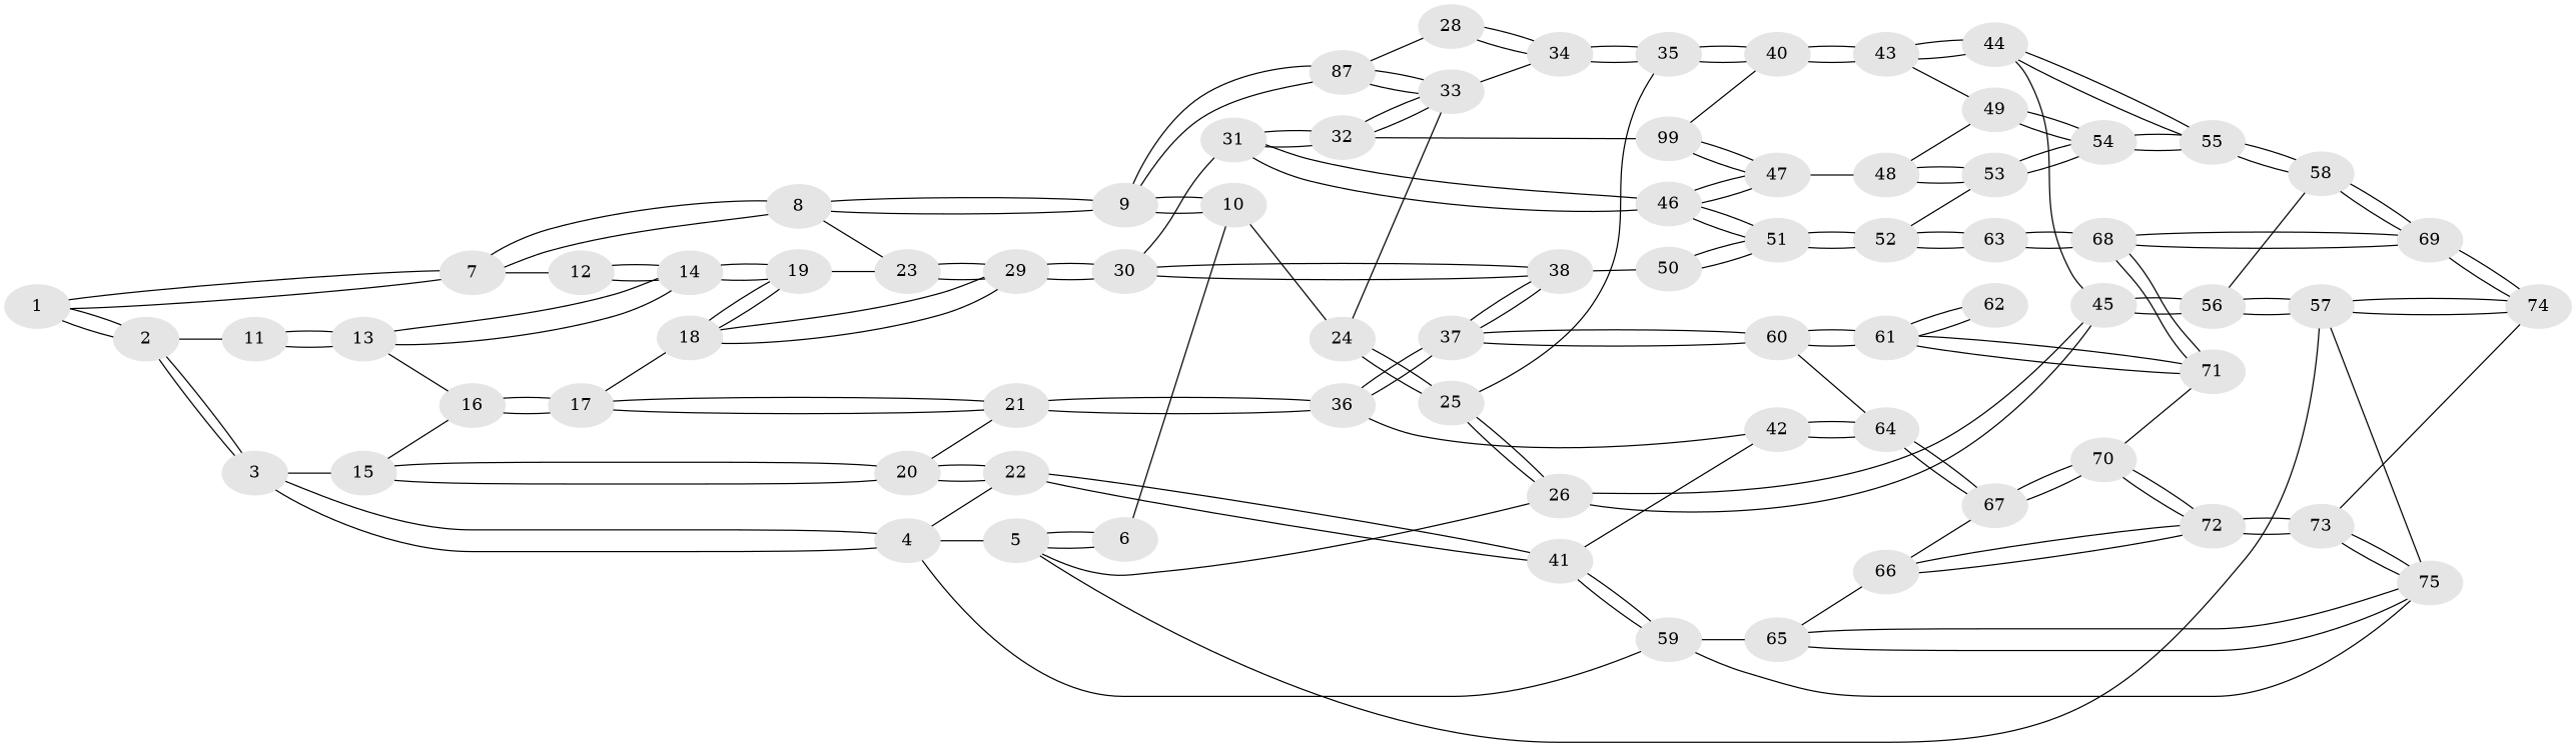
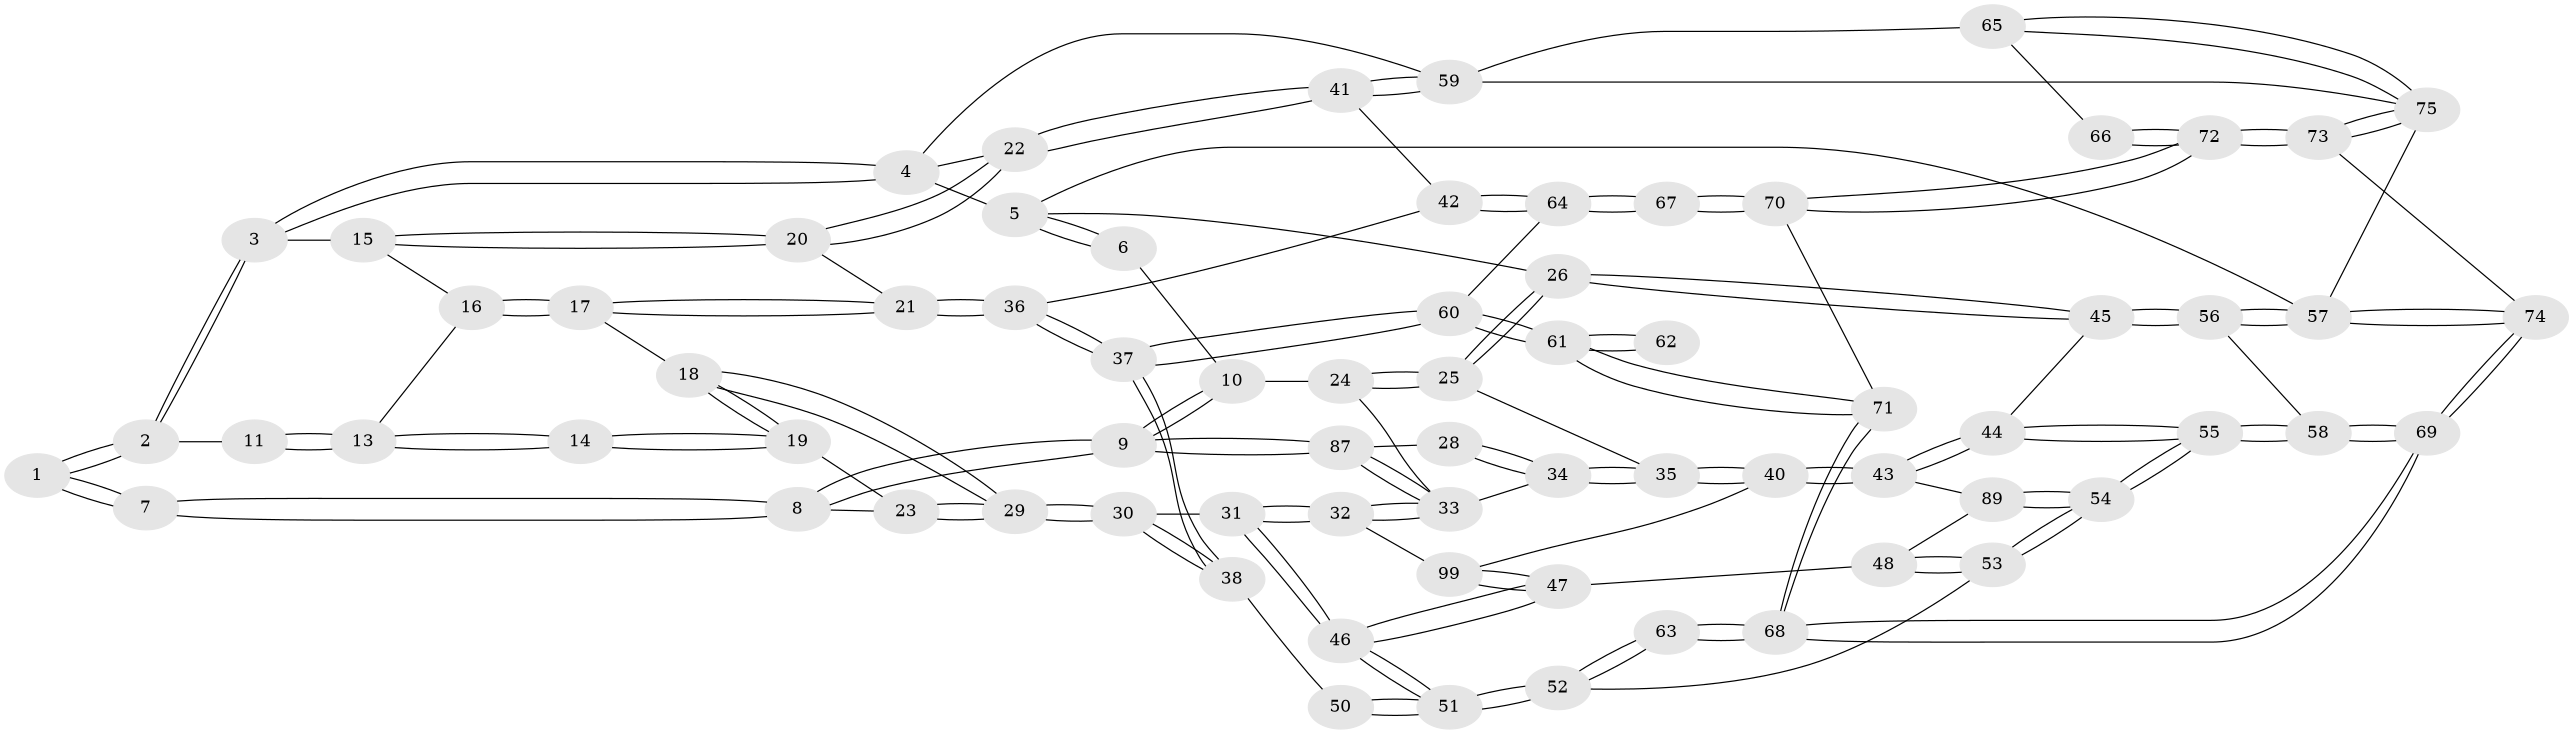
  graph {
    rankdir=LR
    node [color=gray90 style=filled]
    1
    2
    7
    3
    11
    8
-   12
    4
    15
    13
    5
    22
    59
    16
    20
    6
    26
    57
    41
    75
    65
    10
    45
    74
    24
    9
    23
    14
    n29 [label=87]
    29
    28
    33
    25
    19
    17
    21
    18
    36
    30
    37
    42
    35
    34
    40
    56
    31
    38
    32
    46
    50
    n51 [label=99]
    47
    51
    43
    60
    64
    61
    48
    44
-   49
+   49 [label=89]
    67
    55
    54
    58
    52
    53
    63
    68
    69
    66
    62
    71
    70
    72
    73
    1 -- 2
    1 -- 2
    1 -- 7
    1 -- 7
    2 -- 3
    2 -- 3
    2 -- 11
    7 -- 8
    7 -- 8
-   7 -- 12
    3 -- 4
    3 -- 4
    3 -- 15
    11 -- 13
    11 -- 13
    8 -- 9
    8 -- 9
    8 -- 23
-   12 -- 14
-   12 -- 14
    4 -- 5
    4 -- 22
    4 -- 59
    15 -- 16
    15 -- 20
    15 -- 20
    13 -- 16
    13 -- 14
    13 -- 14
    5 -- 6
    5 -- 6
    5 -- 26
    5 -- 57
    22 -- 41
    22 -- 41
    59 -- 75
    59 -- 65
    16 -- 17
    16 -- 17
    20 -- 22
    20 -- 22
    20 -- 21
    6 -- 10
    26 -- 45
    26 -- 45
    57 -- 75
    57 -- 74
    57 -- 74
    41 -- 59
    41 -- 59
    41 -- 42
    65 -- 75
    65 -- 75
    65 -- 66
    10 -- 24
    45 -- 56
    45 -- 56
    24 -- 33
    24 -- 25
    24 -- 25
    9 -- 10
    9 -- 10
    9 -- n29
    9 -- n29
    23 -- 29
    23 -- 29
    14 -- 19
    14 -- 19
    n29 -- 28
    n29 -- 33
    n29 -- 33
    29 -- 30
    29 -- 30
    28 -- 34
    28 -- 34
    33 -- 34
    25 -- 26
    25 -- 26
    25 -- 35
    19 -- 23
    17 -- 21
    17 -- 21
    17 -- 18
    21 -- 36
    21 -- 36
    18 -- 29
    18 -- 29
    18 -- 19
    18 -- 19
    36 -- 37
    36 -- 37
    36 -- 42
    30 -- 31
    30 -- 38
    30 -- 38
    37 -- 38
    37 -- 38
    37 -- 60
    37 -- 60
    42 -- 64
    42 -- 64
    35 -- 40
    35 -- 40
    34 -- 35
    34 -- 35
    40 -- 43
    40 -- 43
    56 -- 57
    56 -- 57
    56 -- 58
    31 -- 32
    31 -- 32
    31 -- 46
    31 -- 46
    38 -- 50
    32 -- 33
    32 -- 33
    32 -- n51
    46 -- 47
    46 -- 47
    46 -- 51
    46 -- 51
    50 -- 51
    50 -- 51
    n51 -- 40
    n51 -- 47
    n51 -- 47
    47 -- 48
    51 -- 52
    51 -- 52
    43 -- 44
    43 -- 44
    43 -- 49
    60 -- 64
    60 -- 61
    60 -- 61
    64 -- 67
    64 -- 67
    61 -- 62
    61 -- 62
    61 -- 71
    61 -- 71
    48 -- 49
    48 -- 53
    48 -- 53
    44 -- 45
    44 -- 55
    44 -- 55
    49 -- 54
    49 -- 54
    67 -- 70
    67 -- 70
    55 -- 58
    55 -- 58
    54 -- 55
    54 -- 55
    58 -- 69
    58 -- 69
    52 -- 53
    52 -- 63
    52 -- 63
    53 -- 54
    53 -- 54
    63 -- 68
    63 -- 68
    68 -- 69
    68 -- 69
    68 -- 71
    68 -- 71
    69 -- 74
    69 -- 74
-   66 -- 67
    66 -- 72
    66 -- 72
    70 -- 71
    70 -- 72
    70 -- 72
    72 -- 73
    72 -- 73
    73 -- 75
    73 -- 75
    73 -- 74
  }
